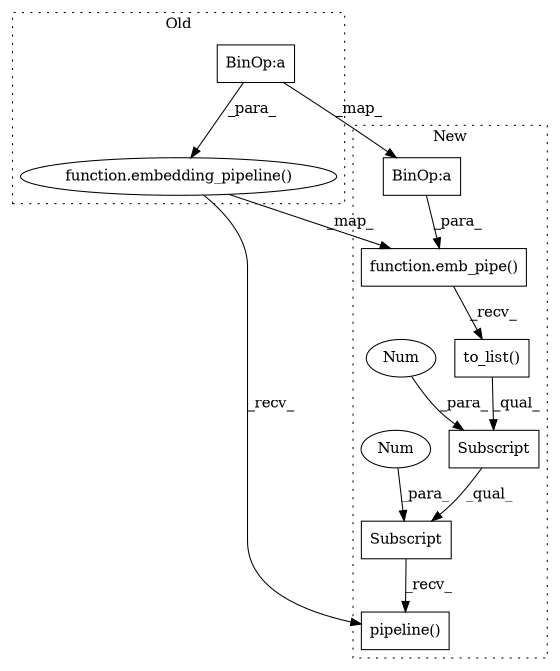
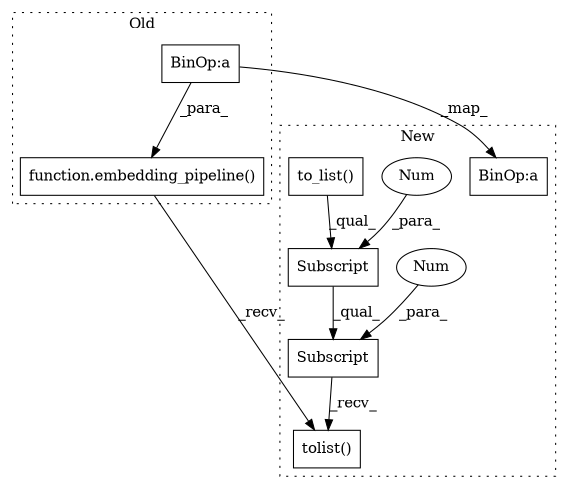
  digraph {
    node [a=75 l=3 s="8845,0" shape=box]
-   n1 [l="19,1" label="function.embedding_pipeline()" s="6545,6600" shape=ellipse]
+   n1 [l="19,1" label="function.embedding_pipeline()" s="6545,6600"]
    n2 [a=82 label="BinOp:a" s=6573]
-   n3 [l="9,1" label="function.emb_pipe()" s="8845,8890"]
    n4 [a=63 l="59,0" label=Subscript]
    n5 [a=82 label="BinOp:a" s=8863]
    n6 [a=63 l="62,0" label=Subscript]
    n7 [a=76 l=1 label=Num s=8902 shape=ellipse]
    n8 [a=76 l=1 label=Num s=8905 shape=ellipse]
    n9 [l=56 label="to_list()" s=8845]
-   n10 [l=71 label="pipeline()" s=8845]
+   n10 [l=71 label="tolist()" s=8845]
    subgraph cluster_1 {
      label=Old
      style=dotted
      n1
      n2
    }
    subgraph cluster_2 {
      label=New
      style=dotted
-     n3
      n4
      n5
      n6
      n7
      n8
      n9
      n10
    }
-   n1 -> n3 [label=_map_]
    n1 -> n10 [label=_recv_]
    n2 -> n1 [label=_para_]
    n2 -> n5 [label=_map_]
-   n3 -> n9 [label=_recv_]
    n4 -> n6 [label=_qual_]
-   n5 -> n3 [label=_para_]
    n6 -> n10 [label=_recv_]
    n7 -> n4 [label=_para_]
    n8 -> n6 [label=_para_]
    n9 -> n4 [label=_qual_]
  }
